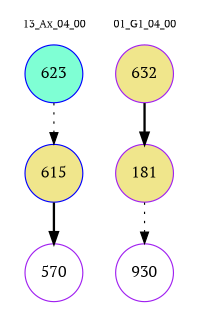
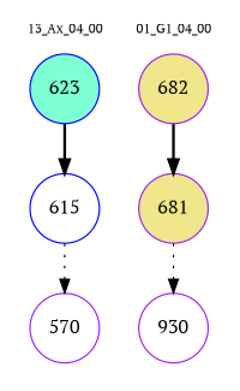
  digraph {
    fontname="PT Serif"
    node [color=purple fillcolor=khaki fontname="PT Serif" shape=circle style=filled]
    edge [color=black fontname="PT Serif" style=bold]
    n1 [color=blue fillcolor=aquamarine label=623]
-   n2 [color=blue label=615]
+   n2 [color=blue fillcolor=white label=615]
    n3 [fillcolor=white label=570]
-   n4 [label=632]
-   n5 [label=181]
+   n4 [label=682]
+   n5 [label=681]
    n6 [fillcolor=white label=930]
    subgraph cluster_1 {
      color=white
      fontsize=10
      label="13_Ax_04_00"
      n1
      n2
      n3
    }
    subgraph cluster_2 {
      color=white
      fontsize=10
      label="01_G1_04_00"
      n4
      n5
      n6
    }
-   n1 -> n2 [style=dotted]
-   n2 -> n3
+   n1 -> n2
+   n2 -> n3 [style=dotted]
    n4 -> n5
    n5 -> n6 [style=dotted]
  }
